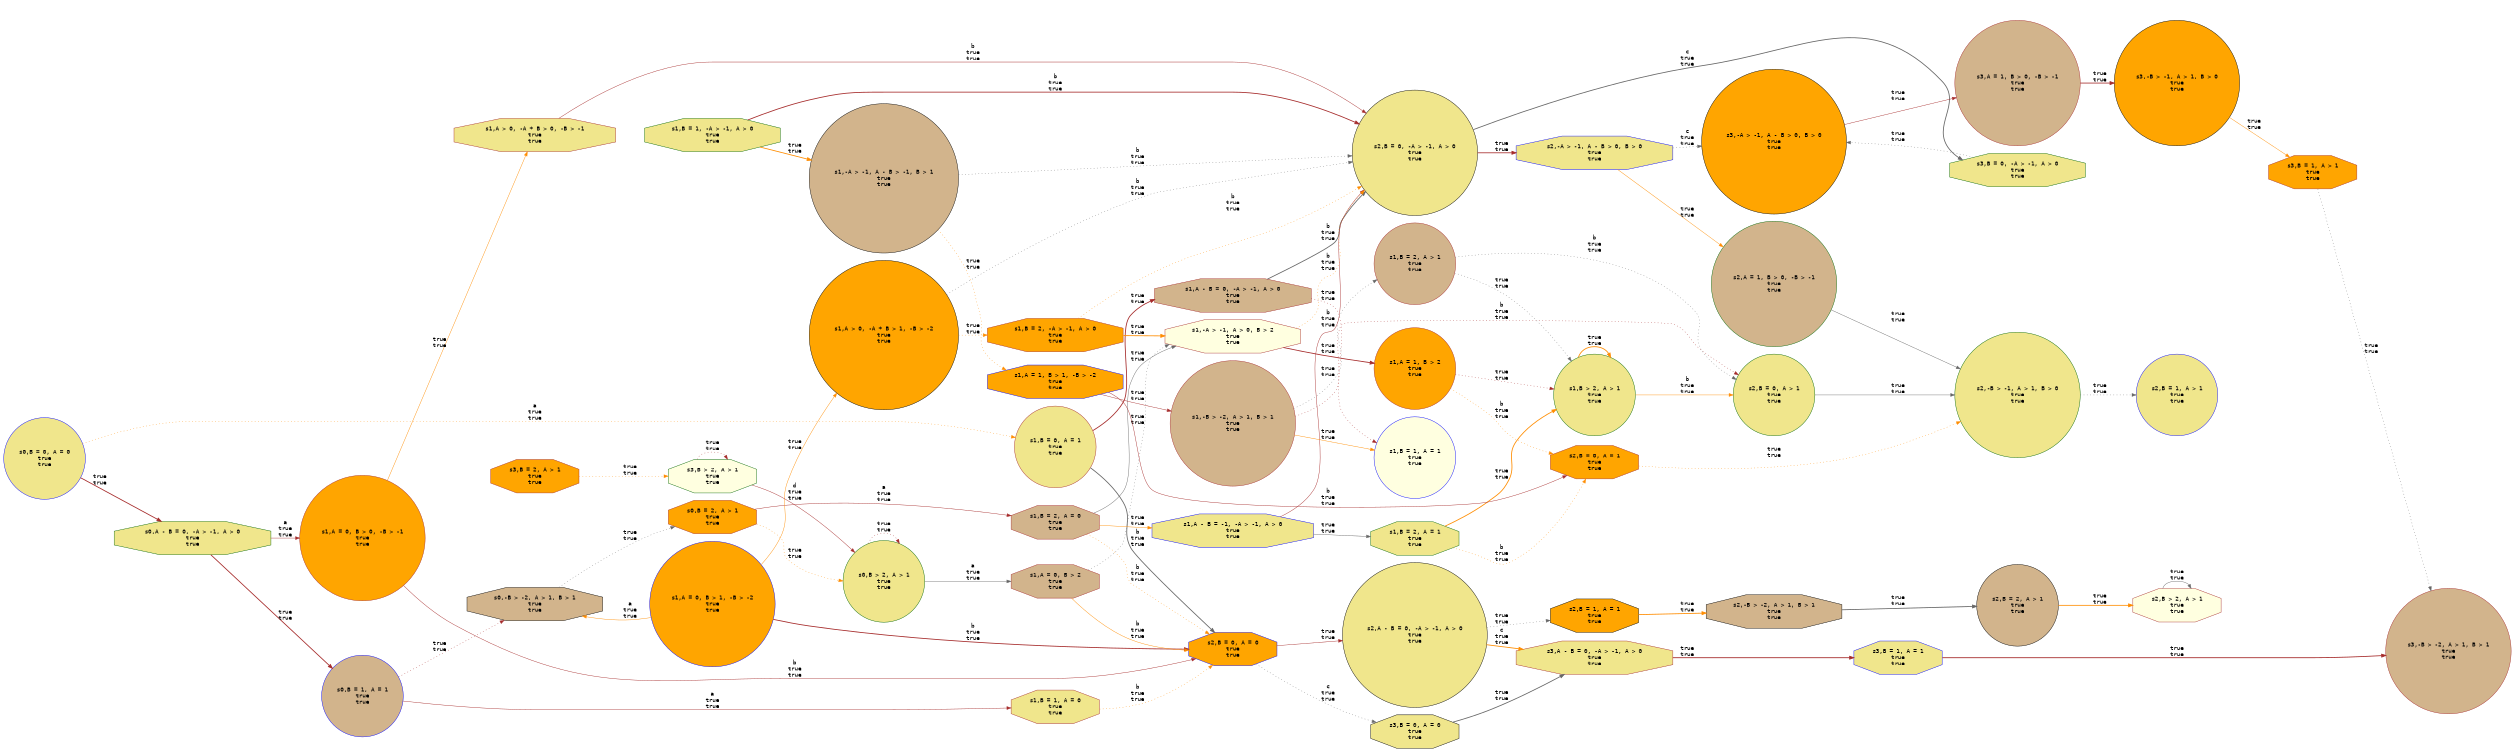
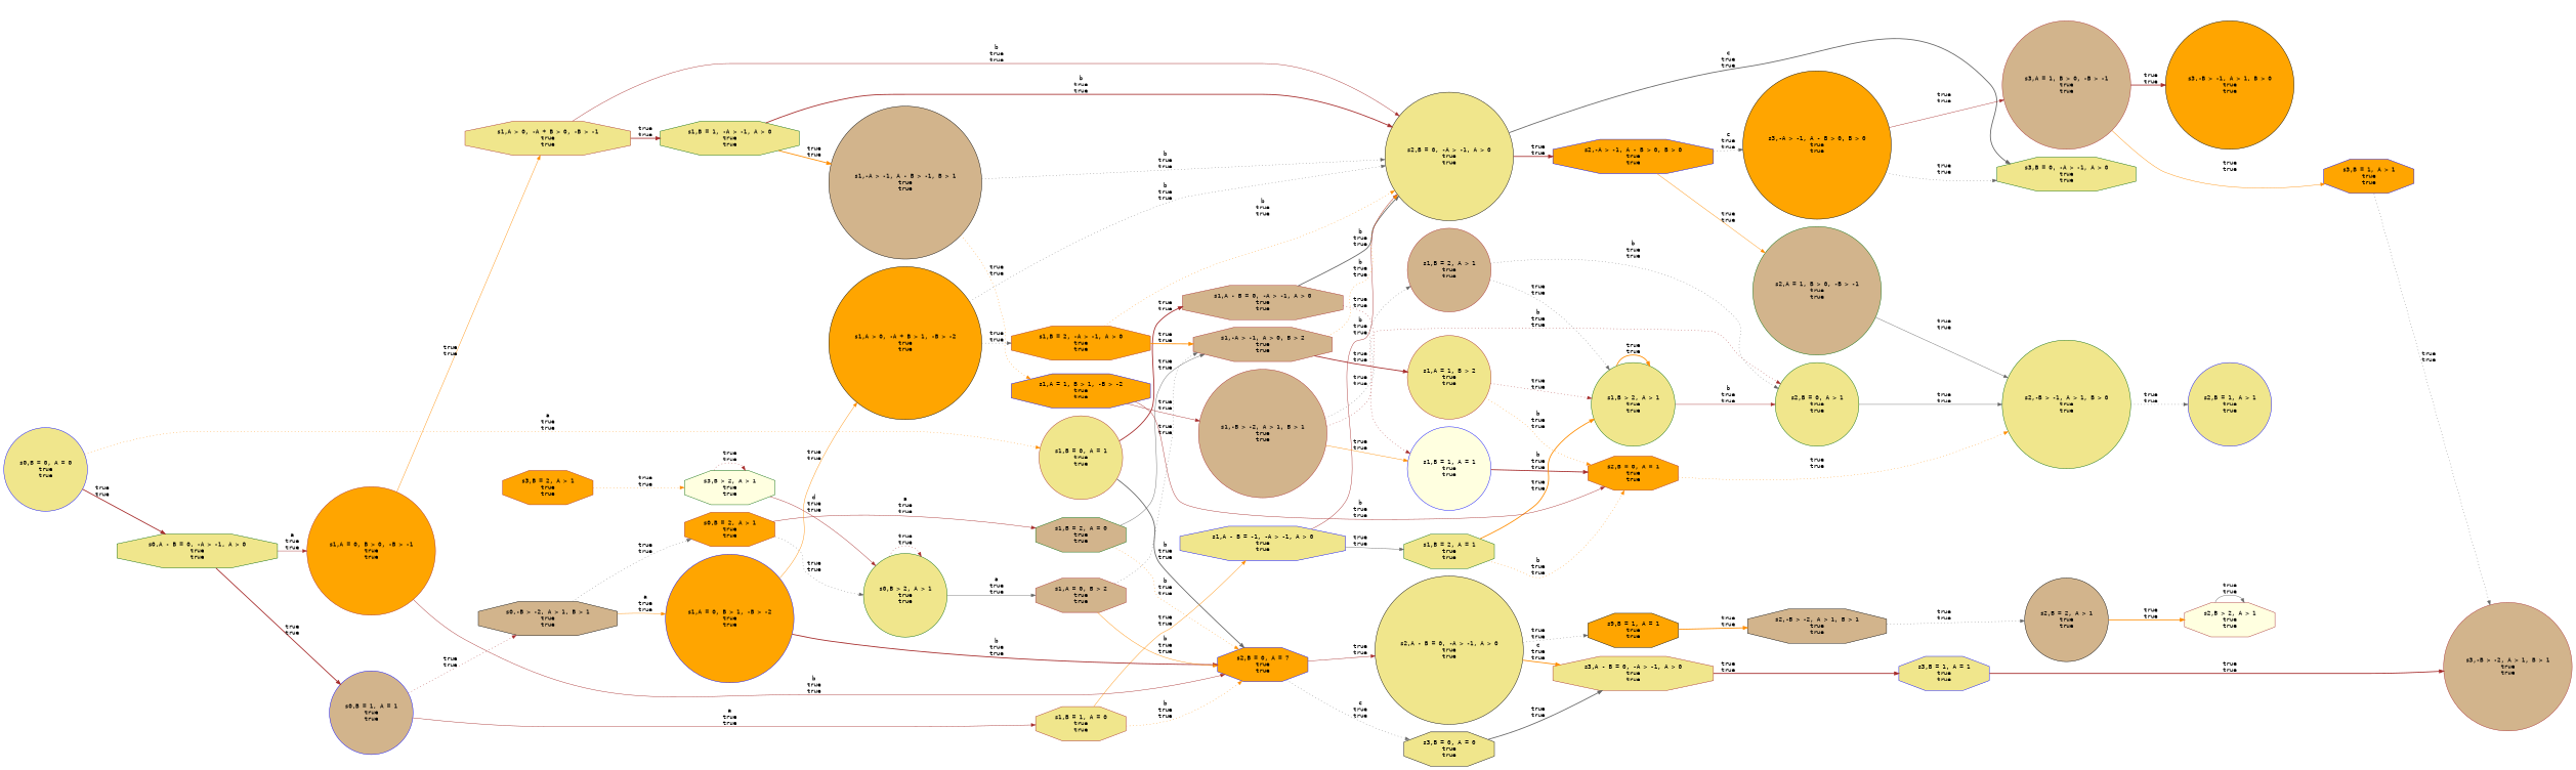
  digraph {
    fontname="DejaVu Sans Mono"
    rankdir=LR
    node [color=brown fillcolor=khaki fontname="DejaVu Sans Mono" shape=octagon style=filled]
    edge [color=brown fontname="DejaVu Sans Mono" style=dotted]
    n1 [color=blue label="s0,B = 0, A = 0\ntrue\ntrue" shape=circle]
    n2 [color=darkgreen label="s0,A - B = 0, -A > -1, A > 0\ntrue\ntrue"]
    n3 [label="s1,B = 0, A = 1\ntrue\ntrue" shape=circle]
    n4 [color=blue fillcolor=tan label="s0,B = 1, A = 1\ntrue\ntrue" shape=circle]
    n5 [fillcolor=orange label="s1,A = 0, B > 0, -B > -1\ntrue\ntrue" shape=circle]
    n6 [fillcolor=tan label="s1,A - B = 0, -A > -1, A > 0\ntrue\ntrue"]
-   n7 [color=blue fillcolor=orange label="s2,B = 0, A = 0\ntrue\ntrue"]
+   n7 [color=blue fillcolor=orange label="s2,B = 0, A = 7\ntrue\ntrue"]
    n8 [color=black fillcolor=tan label="s0,-B > -2, A > 1, B > 1\ntrue\ntrue"]
    n9 [label="s1,B = 1, A = 0\ntrue\ntrue"]
    n10 [label="s1,A > 0, -A + B > 0, -B > -1\ntrue\ntrue"]
    n11 [color=blue fillcolor=lightyellow label="s1,B = 1, A = 1\ntrue\ntrue" shape=circle]
    n12 [color=black label="s2,B = 0, -A > -1, A > 0\ntrue\ntrue" shape=circle]
    n13 [color=black label="s2,A - B = 0, -A > -1, A > 0\ntrue\ntrue" shape=circle]
    n14 [color=black label="s3,B = 0, A = 0\ntrue\ntrue"]
    n15 [fillcolor=orange label="s0,B = 2, A > 1\ntrue\ntrue"]
    n16 [color=blue fillcolor=orange label="s1,A = 0, B > 1, -B > -2\ntrue\ntrue" shape=circle]
    n17 [color=blue label="s1,A - B = -1, -A > -1, A > 0\ntrue\ntrue"]
    n18 [color=darkgreen label="s1,B = 1, -A > -1, A > 0\ntrue\ntrue"]
    n19 [fillcolor=orange label="s2,B = 0, A = 1\ntrue\ntrue"]
-   n20 [color=blue label="s2,-A > -1, A - B > 0, B > 0\ntrue\ntrue"]
+   n20 [color=blue fillcolor=orange label="s2,-A > -1, A - B > 0, B > 0\ntrue\ntrue"]
    n21 [color=darkgreen label="s3,B = 0, -A > -1, A > 0\ntrue\ntrue"]
-   n22 [color=black fillcolor=orange label="s2,B = 1, A = 1\ntrue\ntrue"]
+   n22 [color=black fillcolor=orange label="s9,B = 1, A = 1\ntrue\ntrue"]
    n23 [label="s3,A - B = 0, -A > -1, A > 0\ntrue\ntrue"]
    n24 [color=darkgreen label="s0,B > 2, A > 1\ntrue\ntrue" shape=circle]
-   n25 [fillcolor=tan label="s1,B = 2, A = 0\ntrue\ntrue"]
+   n25 [color=darkgreen fillcolor=tan label="s1,B = 2, A = 0\ntrue\ntrue"]
    n26 [color=black fillcolor=orange label="s1,A > 0, -A + B > 1, -B > -2\ntrue\ntrue" shape=circle]
    n27 [color=darkgreen label="s1,B = 2, A = 1\ntrue\ntrue"]
    n28 [color=black fillcolor=tan label="s1,-A > -1, A - B > -1, B > 1\ntrue\ntrue" shape=circle]
    n29 [fillcolor=tan label="s1,-B > -2, A > 1, B > 1\ntrue\ntrue" shape=circle]
    n30 [fillcolor=tan label="s1,B = 2, A > 1\ntrue\ntrue" shape=circle]
    n31 [color=darkgreen label="s2,B = 0, A > 1\ntrue\ntrue" shape=circle]
    n32 [color=darkgreen label="s2,-B > -1, A > 1, B > 0\ntrue\ntrue" shape=circle]
    n33 [color=darkgreen fillcolor=tan label="s2,A = 1, B > 0, -B > -1\ntrue\ntrue" shape=circle]
    n34 [color=black fillcolor=orange label="s3,-A > -1, A - B > 0, B > 0\ntrue\ntrue" shape=circle]
    n35 [color=black fillcolor=tan label="s2,-B > -2, A > 1, B > 1\ntrue\ntrue"]
    n36 [color=blue label="s3,B = 1, A = 1\ntrue\ntrue"]
    n37 [fillcolor=tan label="s1,A = 0, B > 2\ntrue\ntrue"]
-   n38 [fillcolor=lightyellow label="s1,-A > -1, A > 0, B > 2\ntrue\ntrue"]
+   n38 [fillcolor=tan label="s1,-A > -1, A > 0, B > 2\ntrue\ntrue"]
    n39 [fillcolor=orange label="s1,B = 2, -A > -1, A > 0\ntrue\ntrue"]
    n40 [color=darkgreen label="s1,B > 2, A > 1\ntrue\ntrue" shape=circle]
    n41 [color=blue fillcolor=orange label="s1,A = 1, B > 1, -B > -2\ntrue\ntrue"]
    n42 [color=blue label="s2,B = 1, A > 1\ntrue\ntrue" shape=circle]
    n43 [fillcolor=tan label="s3,A = 1, B > 0, -B > -1\ntrue\ntrue" shape=circle]
    n44 [color=black fillcolor=tan label="s2,B = 2, A > 1\ntrue\ntrue" shape=circle]
    n45 [fillcolor=tan label="s3,-B > -2, A > 1, B > 1\ntrue\ntrue" shape=circle]
-   n46 [fillcolor=orange label="s1,A = 1, B > 2\ntrue\ntrue" shape=circle]
+   n46 [label="s1,A = 1, B > 2\ntrue\ntrue" shape=circle]
    n47 [color=black fillcolor=orange label="s3,-B > -1, A > 1, B > 0\ntrue\ntrue" shape=circle]
    n48 [fillcolor=lightyellow label="s2,B > 2, A > 1\ntrue\ntrue"]
-   n49 [fillcolor=orange label="s3,B = 1, A > 1\ntrue\ntrue"]
+   n49 [color=blue fillcolor=orange label="s3,B = 1, A > 1\ntrue\ntrue"]
    n50 [fillcolor=orange label="s3,B = 2, A > 1\ntrue\ntrue"]
    n51 [color=darkgreen fillcolor=lightyellow label="s3,B > 2, A > 1\ntrue\ntrue"]
    n1 -> n2 [label="\ntrue\ntrue" style=bold]
    n1 -> n3 [color=darkorange label="a\ntrue\ntrue"]
    n2 -> n4 [label="\ntrue\ntrue" style=bold]
    n2 -> n5 [label="a\ntrue\ntrue" style=solid]
    n3 -> n6 [label="\ntrue\ntrue" style=bold]
    n3 -> n7 [color=gray40 label="b\ntrue\ntrue" style=bold]
    n4 -> n8 [label="\ntrue\ntrue"]
    n4 -> n9 [label="a\ntrue\ntrue" style=solid]
    n5 -> n7 [label="b\ntrue\ntrue" style=solid]
    n5 -> n10 [color=darkorange label="\ntrue\ntrue" style=solid]
    n6 -> n11 [label="\ntrue\ntrue"]
    n6 -> n12 [color=gray40 label="b\ntrue\ntrue" style=bold]
    n7 -> n13 [label="\ntrue\ntrue" style=solid]
    n7 -> n14 [color=gray40 label="c\ntrue\ntrue"]
    n8 -> n15 [color=gray40 label="\ntrue\ntrue"]
-   n16 -> n8 [color=darkorange label="a\ntrue\ntrue" style=solid]
+   n8 -> n16 [color=darkorange label="a\ntrue\ntrue" style=solid]
    n9 -> n7 [color=darkorange label="b\ntrue\ntrue"]
-   n25 -> n17 [color=darkorange label="\ntrue\ntrue" style=solid]
+   n9 -> n17 [color=darkorange label="\ntrue\ntrue" style=solid]
    n10 -> n12 [label="b\ntrue\ntrue" style=solid]
+   n10 -> n18 [label="\ntrue\ntrue" style=bold]
+   n11 -> n19 [label="b\ntrue\ntrue" style=bold]
    n12 -> n20 [label="\ntrue\ntrue" style=bold]
    n12 -> n21 [color=gray40 label="c\ntrue\ntrue" style=bold]
    n13 -> n22 [color=gray40 label="\ntrue\ntrue"]
    n13 -> n23 [color=darkorange label="c\ntrue\ntrue" style=bold]
    n14 -> n23 [color=gray40 label="\ntrue\ntrue" style=bold]
-   n15 -> n24 [color=darkorange label="\ntrue\ntrue"]
+   n15 -> n24 [color=gray40 label="\ntrue\ntrue"]
    n15 -> n25 [label="a\ntrue\ntrue" style=solid]
    n16 -> n7 [label="b\ntrue\ntrue" style=bold]
    n16 -> n26 [color=darkorange label="\ntrue\ntrue" style=solid]
    n17 -> n12 [label="b\ntrue\ntrue" style=solid]
    n17 -> n27 [color=gray40 label="\ntrue\ntrue" style=solid]
    n18 -> n12 [label="b\ntrue\ntrue" style=bold]
    n18 -> n28 [color=darkorange label="\ntrue\ntrue" style=bold]
    n19 -> n32 [color=darkorange label="\ntrue\ntrue"]
    n20 -> n33 [color=darkorange label="\ntrue\ntrue" style=solid]
    n20 -> n34 [color=gray40 label="c\ntrue\ntrue"]
-   n21 -> n34 [color=gray40 label="\ntrue\ntrue"]
+   n34 -> n21 [color=gray40 label="\ntrue\ntrue"]
    n22 -> n35 [color=darkorange label="\ntrue\ntrue" style=bold]
    n23 -> n36 [label="\ntrue\ntrue" style=bold]
    n24 -> n24 [label="\ntrue\ntrue"]
    n24 -> n37 [color=gray40 label="a\ntrue\ntrue" style=solid]
    n25 -> n7 [color=darkorange label="b\ntrue\ntrue"]
    n25 -> n38 [color=gray40 label="\ntrue\ntrue" style=solid]
    n26 -> n12 [color=gray40 label="b\ntrue\ntrue"]
-   n26 -> n39 [color=darkorange label="\ntrue\ntrue"]
+   n26 -> n39 [color=gray40 label="\ntrue\ntrue"]
    n27 -> n19 [color=darkorange label="b\ntrue\ntrue"]
    n27 -> n40 [color=darkorange label="\ntrue\ntrue" style=bold]
    n28 -> n12 [color=gray40 label="b\ntrue\ntrue"]
    n28 -> n41 [color=darkorange label="\ntrue\ntrue"]
    n29 -> n11 [color=darkorange label="\ntrue\ntrue" style=solid]
    n29 -> n30 [color=gray40 label="\ntrue\ntrue"]
    n29 -> n31 [label="b\ntrue\ntrue"]
    n30 -> n31 [color=gray40 label="b\ntrue\ntrue"]
    n30 -> n40 [color=gray40 label="\ntrue\ntrue"]
    n31 -> n32 [color=gray40 label="\ntrue\ntrue" style=solid]
    n32 -> n42 [color=gray40 label="\ntrue\ntrue"]
    n33 -> n32 [color=gray40 label="\ntrue\ntrue" style=solid]
    n34 -> n43 [label="\ntrue\ntrue" style=solid]
-   n35 -> n44 [color=gray40 label="\ntrue\ntrue" style=bold]
+   n35 -> n44 [color=gray40 label="\ntrue\ntrue"]
    n36 -> n45 [label="\ntrue\ntrue" style=bold]
    n37 -> n7 [color=darkorange label="b\ntrue\ntrue" style=solid]
    n37 -> n38 [color=gray40 label="\ntrue\ntrue"]
    n38 -> n12 [color=darkorange label="b\ntrue\ntrue"]
    n38 -> n46 [label="\ntrue\ntrue" style=bold]
    n39 -> n12 [color=darkorange label="b\ntrue\ntrue"]
    n39 -> n38 [color=darkorange label="\ntrue\ntrue" style=bold]
-   n40 -> n31 [color=darkorange label="b\ntrue\ntrue" style=solid]
+   n40 -> n31 [label="b\ntrue\ntrue" style=solid]
    n40 -> n40 [color=darkorange label="\ntrue\ntrue" style=bold]
    n41 -> n19 [label="b\ntrue\ntrue" style=solid]
    n41 -> n29 [label="\ntrue\ntrue" style=solid]
    n43 -> n47 [label="\ntrue\ntrue" style=bold]
    n44 -> n48 [color=darkorange label="\ntrue\ntrue" style=bold]
    n46 -> n19 [color=darkorange label="b\ntrue\ntrue"]
    n46 -> n40 [label="\ntrue\ntrue"]
-   n47 -> n49 [color=darkorange label="\ntrue\ntrue" style=solid]
+   n43 -> n49 [color=darkorange label="\ntrue\ntrue" style=solid]
    n48 -> n48 [color=gray40 label="\ntrue\ntrue" style=solid]
    n49 -> n45 [color=gray40 label="\ntrue\ntrue"]
    n50 -> n51 [color=darkorange label="\ntrue\ntrue"]
    n51 -> n24 [label="d\ntrue\ntrue" style=solid]
    n51 -> n51 [label="\ntrue\ntrue"]
  }
